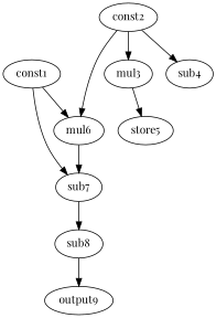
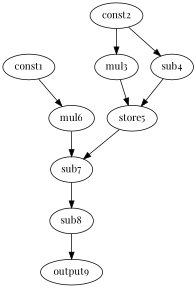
  digraph {
    fontname="Playfair Display"
    node [fontname="Playfair Display" opcode=sub]
    edge [fontname="Playfair Display" operand=1]
    mul3 [opcode=mul]
    store5 [opcode=store]
    sub4
    sub8
    output9 [opcode=output]
    mul6 [opcode=mul]
    const1 [opcode=const]
    sub7
    const2 [opcode=const]
    mul3 -> store5 [operand=0]
+   sub4 -> store5
    sub8 -> output9 [operand=0]
    mul6 -> sub7
    const1 -> mul6 [operand=0]
-   const1 -> sub7 [operand=0]
+   store5 -> sub7 [operand=0]
    sub7 -> sub8
    const2 -> mul3
    const2 -> sub4
-   const2 -> mul6
  }
